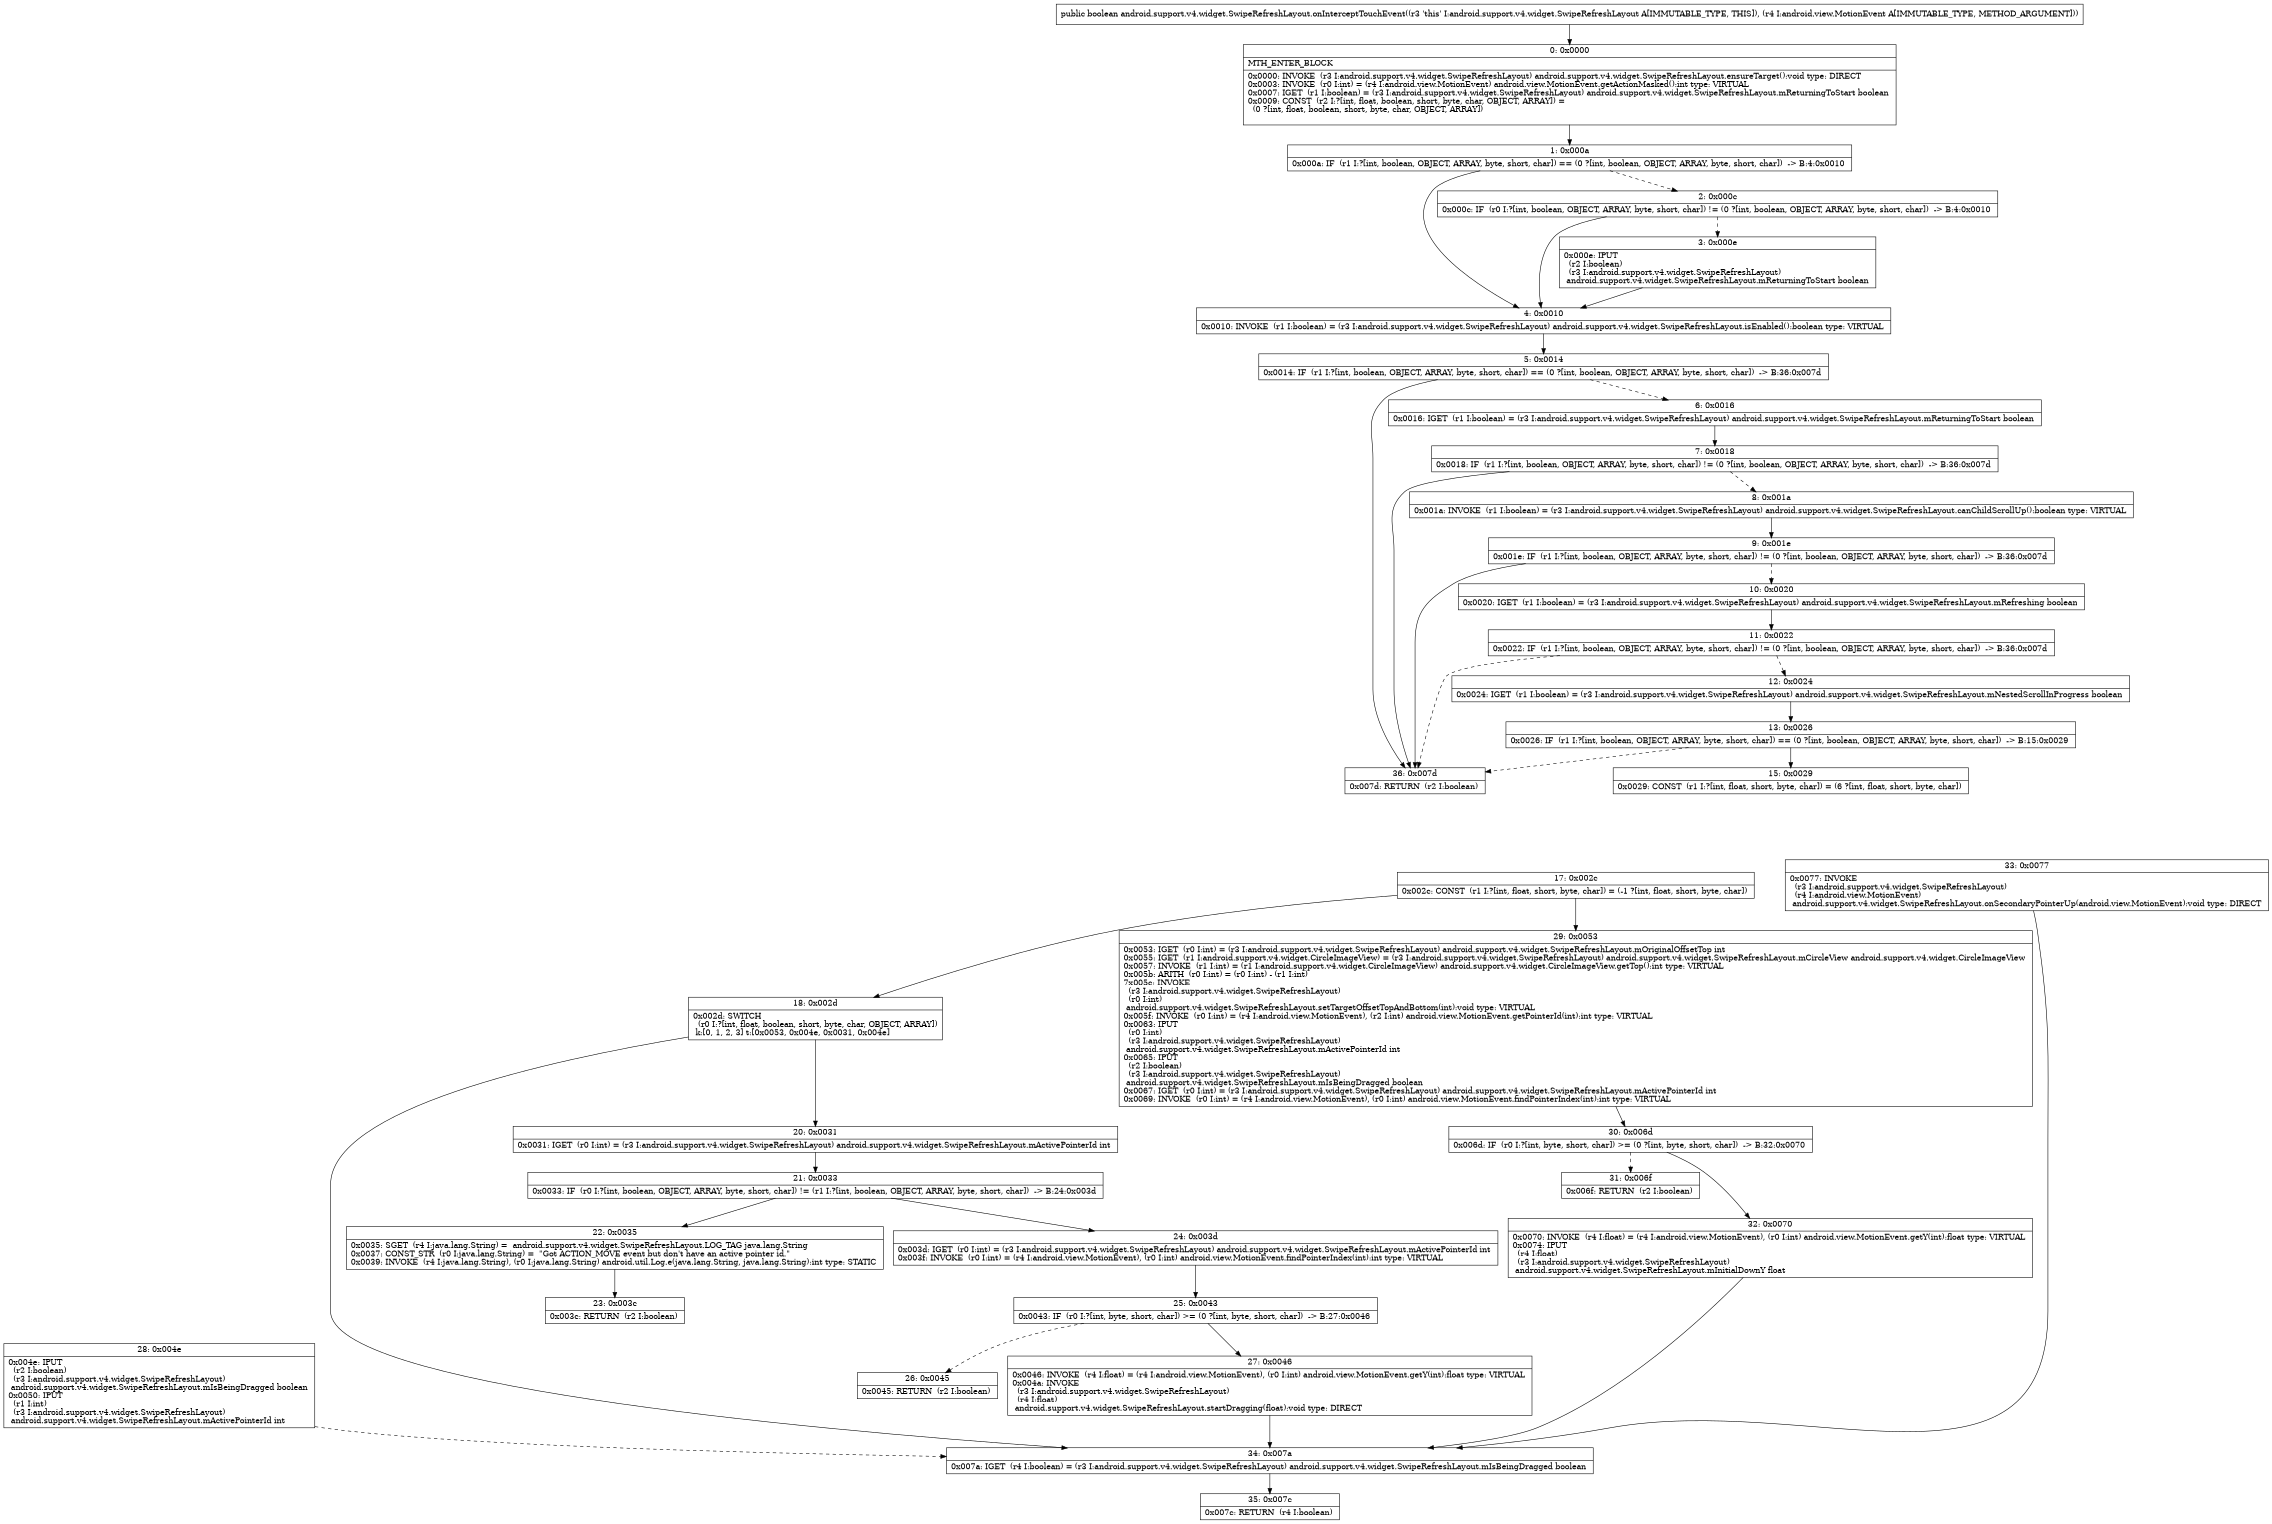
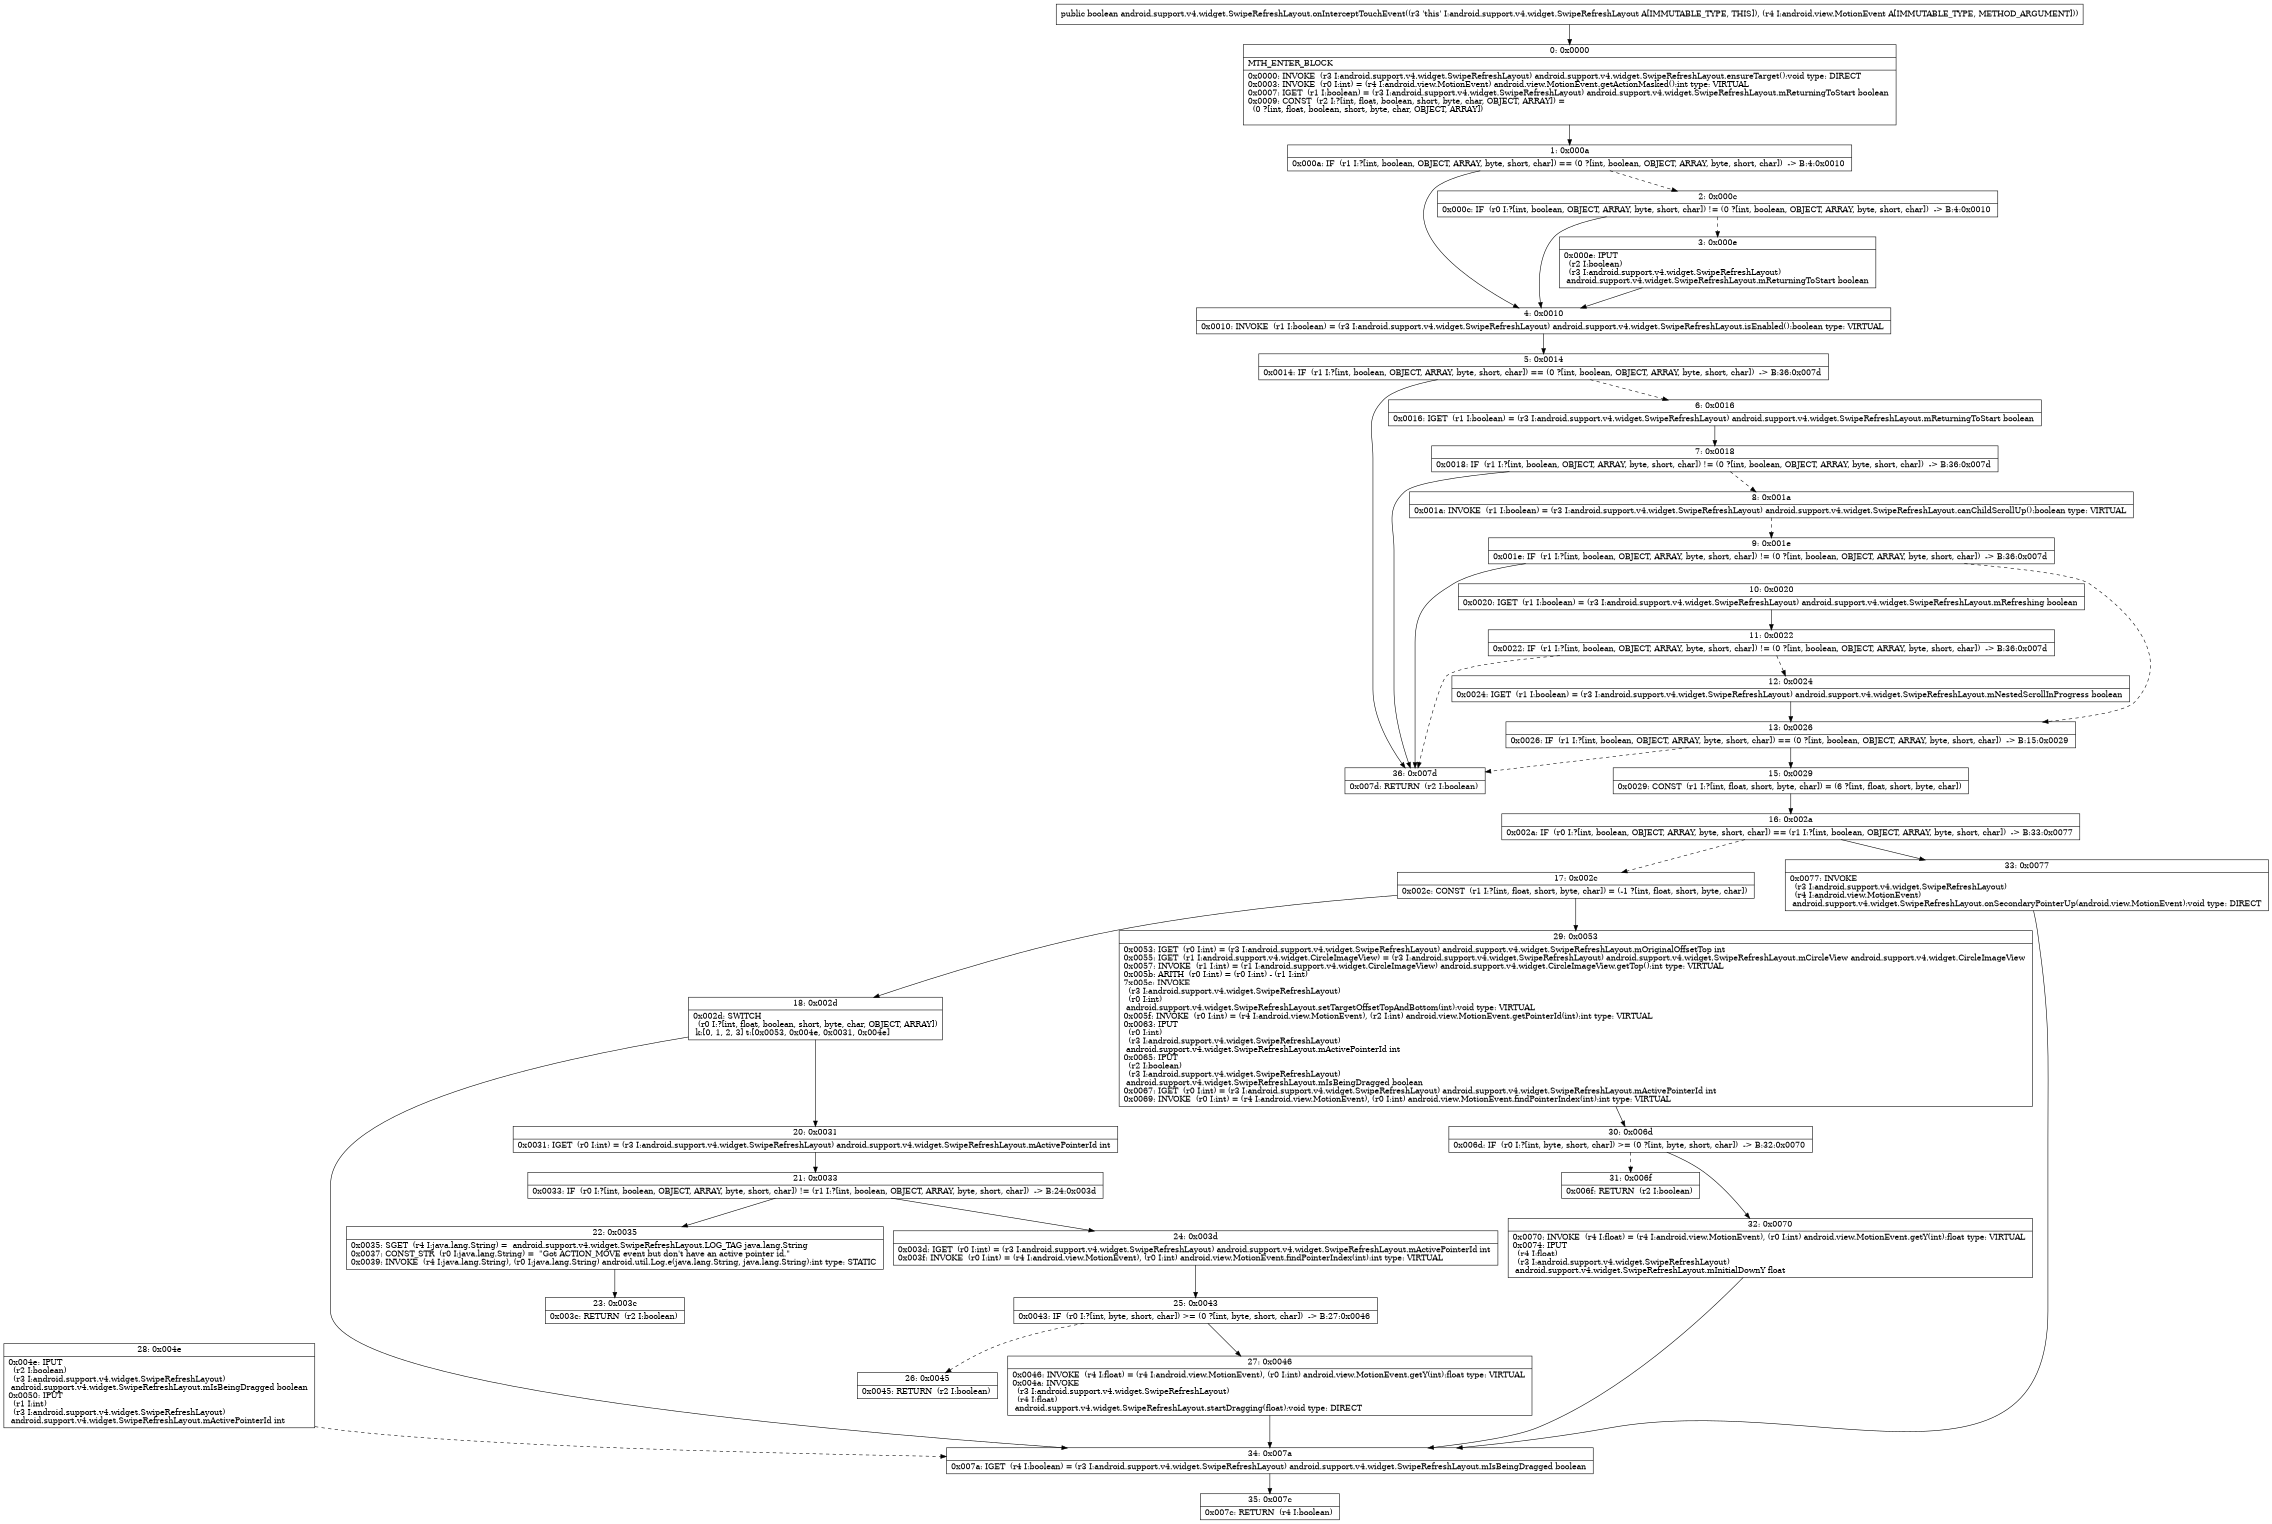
  digraph {
    node [shape=record]
    n1 [label="{0\:\ 0x0000|MTH_ENTER_BLOCK\l|0x0000: INVOKE  (r3 I:android.support.v4.widget.SwipeRefreshLayout) android.support.v4.widget.SwipeRefreshLayout.ensureTarget():void type: DIRECT \l0x0003: INVOKE  (r0 I:int) = (r4 I:android.view.MotionEvent) android.view.MotionEvent.getActionMasked():int type: VIRTUAL \l0x0007: IGET  (r1 I:boolean) = (r3 I:android.support.v4.widget.SwipeRefreshLayout) android.support.v4.widget.SwipeRefreshLayout.mReturningToStart boolean \l0x0009: CONST  (r2 I:?[int, float, boolean, short, byte, char, OBJECT, ARRAY]) = \l  (0 ?[int, float, boolean, short, byte, char, OBJECT, ARRAY])\l \l}"]
    n2 [label="{1\:\ 0x000a|0x000a: IF  (r1 I:?[int, boolean, OBJECT, ARRAY, byte, short, char]) == (0 ?[int, boolean, OBJECT, ARRAY, byte, short, char])  \-\> B:4:0x0010 \l}"]
    n3 [label="{2\:\ 0x000c|0x000c: IF  (r0 I:?[int, boolean, OBJECT, ARRAY, byte, short, char]) != (0 ?[int, boolean, OBJECT, ARRAY, byte, short, char])  \-\> B:4:0x0010 \l}"]
    n4 [label="{4\:\ 0x0010|0x0010: INVOKE  (r1 I:boolean) = (r3 I:android.support.v4.widget.SwipeRefreshLayout) android.support.v4.widget.SwipeRefreshLayout.isEnabled():boolean type: VIRTUAL \l}"]
    n5 [label="{3\:\ 0x000e|0x000e: IPUT  \l  (r2 I:boolean)\l  (r3 I:android.support.v4.widget.SwipeRefreshLayout)\l android.support.v4.widget.SwipeRefreshLayout.mReturningToStart boolean \l}"]
    n6 [label="{5\:\ 0x0014|0x0014: IF  (r1 I:?[int, boolean, OBJECT, ARRAY, byte, short, char]) == (0 ?[int, boolean, OBJECT, ARRAY, byte, short, char])  \-\> B:36:0x007d \l}"]
    n7 [label="{6\:\ 0x0016|0x0016: IGET  (r1 I:boolean) = (r3 I:android.support.v4.widget.SwipeRefreshLayout) android.support.v4.widget.SwipeRefreshLayout.mReturningToStart boolean \l}"]
    n8 [label="{36\:\ 0x007d|0x007d: RETURN  (r2 I:boolean) \l}"]
    n9 [label="{7\:\ 0x0018|0x0018: IF  (r1 I:?[int, boolean, OBJECT, ARRAY, byte, short, char]) != (0 ?[int, boolean, OBJECT, ARRAY, byte, short, char])  \-\> B:36:0x007d \l}"]
    n10 [label="{8\:\ 0x001a|0x001a: INVOKE  (r1 I:boolean) = (r3 I:android.support.v4.widget.SwipeRefreshLayout) android.support.v4.widget.SwipeRefreshLayout.canChildScrollUp():boolean type: VIRTUAL \l}"]
    n11 [label="{9\:\ 0x001e|0x001e: IF  (r1 I:?[int, boolean, OBJECT, ARRAY, byte, short, char]) != (0 ?[int, boolean, OBJECT, ARRAY, byte, short, char])  \-\> B:36:0x007d \l}"]
    n12 [label="{10\:\ 0x0020|0x0020: IGET  (r1 I:boolean) = (r3 I:android.support.v4.widget.SwipeRefreshLayout) android.support.v4.widget.SwipeRefreshLayout.mRefreshing boolean \l}"]
    n13 [label="{11\:\ 0x0022|0x0022: IF  (r1 I:?[int, boolean, OBJECT, ARRAY, byte, short, char]) != (0 ?[int, boolean, OBJECT, ARRAY, byte, short, char])  \-\> B:36:0x007d \l}"]
    n14 [label="{12\:\ 0x0024|0x0024: IGET  (r1 I:boolean) = (r3 I:android.support.v4.widget.SwipeRefreshLayout) android.support.v4.widget.SwipeRefreshLayout.mNestedScrollInProgress boolean \l}"]
    n15 [label="{13\:\ 0x0026|0x0026: IF  (r1 I:?[int, boolean, OBJECT, ARRAY, byte, short, char]) == (0 ?[int, boolean, OBJECT, ARRAY, byte, short, char])  \-\> B:15:0x0029 \l}"]
    n16 [label="{15\:\ 0x0029|0x0029: CONST  (r1 I:?[int, float, short, byte, char]) = (6 ?[int, float, short, byte, char]) \l}"]
+   n17 [label="{16\:\ 0x002a|0x002a: IF  (r0 I:?[int, boolean, OBJECT, ARRAY, byte, short, char]) == (r1 I:?[int, boolean, OBJECT, ARRAY, byte, short, char])  \-\> B:33:0x0077 \l}"]
    n18 [label="{17\:\ 0x002c|0x002c: CONST  (r1 I:?[int, float, short, byte, char]) = (\-1 ?[int, float, short, byte, char]) \l}"]
    n19 [label="{33\:\ 0x0077|0x0077: INVOKE  \l  (r3 I:android.support.v4.widget.SwipeRefreshLayout)\l  (r4 I:android.view.MotionEvent)\l android.support.v4.widget.SwipeRefreshLayout.onSecondaryPointerUp(android.view.MotionEvent):void type: DIRECT \l}"]
    n20 [label="{18\:\ 0x002d|0x002d: SWITCH  \l  (r0 I:?[int, float, boolean, short, byte, char, OBJECT, ARRAY])\l k:[0, 1, 2, 3] t:[0x0053, 0x004e, 0x0031, 0x004e] \l}"]
    n21 [label="{29\:\ 0x0053|0x0053: IGET  (r0 I:int) = (r3 I:android.support.v4.widget.SwipeRefreshLayout) android.support.v4.widget.SwipeRefreshLayout.mOriginalOffsetTop int \l0x0055: IGET  (r1 I:android.support.v4.widget.CircleImageView) = (r3 I:android.support.v4.widget.SwipeRefreshLayout) android.support.v4.widget.SwipeRefreshLayout.mCircleView android.support.v4.widget.CircleImageView \l0x0057: INVOKE  (r1 I:int) = (r1 I:android.support.v4.widget.CircleImageView) android.support.v4.widget.CircleImageView.getTop():int type: VIRTUAL \l0x005b: ARITH  (r0 I:int) = (r0 I:int) \- (r1 I:int) \l7x005c: INVOKE  \l  (r3 I:android.support.v4.widget.SwipeRefreshLayout)\l  (r0 I:int)\l android.support.v4.widget.SwipeRefreshLayout.setTargetOffsetTopAndBottom(int):void type: VIRTUAL \l0x005f: INVOKE  (r0 I:int) = (r4 I:android.view.MotionEvent), (r2 I:int) android.view.MotionEvent.getPointerId(int):int type: VIRTUAL \l0x0063: IPUT  \l  (r0 I:int)\l  (r3 I:android.support.v4.widget.SwipeRefreshLayout)\l android.support.v4.widget.SwipeRefreshLayout.mActivePointerId int \l0x0065: IPUT  \l  (r2 I:boolean)\l  (r3 I:android.support.v4.widget.SwipeRefreshLayout)\l android.support.v4.widget.SwipeRefreshLayout.mIsBeingDragged boolean \l0x0067: IGET  (r0 I:int) = (r3 I:android.support.v4.widget.SwipeRefreshLayout) android.support.v4.widget.SwipeRefreshLayout.mActivePointerId int \l0x0069: INVOKE  (r0 I:int) = (r4 I:android.view.MotionEvent), (r0 I:int) android.view.MotionEvent.findPointerIndex(int):int type: VIRTUAL \l}"]
    n22 [label="{34\:\ 0x007a|0x007a: IGET  (r4 I:boolean) = (r3 I:android.support.v4.widget.SwipeRefreshLayout) android.support.v4.widget.SwipeRefreshLayout.mIsBeingDragged boolean \l}"]
    n23 [label="{20\:\ 0x0031|0x0031: IGET  (r0 I:int) = (r3 I:android.support.v4.widget.SwipeRefreshLayout) android.support.v4.widget.SwipeRefreshLayout.mActivePointerId int \l}"]
    n24 [label="{21\:\ 0x0033|0x0033: IF  (r0 I:?[int, boolean, OBJECT, ARRAY, byte, short, char]) != (r1 I:?[int, boolean, OBJECT, ARRAY, byte, short, char])  \-\> B:24:0x003d \l}"]
    n25 [label="{28\:\ 0x004e|0x004e: IPUT  \l  (r2 I:boolean)\l  (r3 I:android.support.v4.widget.SwipeRefreshLayout)\l android.support.v4.widget.SwipeRefreshLayout.mIsBeingDragged boolean \l0x0050: IPUT  \l  (r1 I:int)\l  (r3 I:android.support.v4.widget.SwipeRefreshLayout)\l android.support.v4.widget.SwipeRefreshLayout.mActivePointerId int \l}"]
    n26 [label="{30\:\ 0x006d|0x006d: IF  (r0 I:?[int, byte, short, char]) \>= (0 ?[int, byte, short, char])  \-\> B:32:0x0070 \l}"]
    n27 [label="{35\:\ 0x007c|0x007c: RETURN  (r4 I:boolean) \l}"]
    n28 [label="{22\:\ 0x0035|0x0035: SGET  (r4 I:java.lang.String) =  android.support.v4.widget.SwipeRefreshLayout.LOG_TAG java.lang.String \l0x0037: CONST_STR  (r0 I:java.lang.String) =  \"Got ACTION_MOVE event but don't have an active pointer id.\" \l0x0039: INVOKE  (r4 I:java.lang.String), (r0 I:java.lang.String) android.util.Log.e(java.lang.String, java.lang.String):int type: STATIC \l}"]
    n29 [label="{24\:\ 0x003d|0x003d: IGET  (r0 I:int) = (r3 I:android.support.v4.widget.SwipeRefreshLayout) android.support.v4.widget.SwipeRefreshLayout.mActivePointerId int \l0x003f: INVOKE  (r0 I:int) = (r4 I:android.view.MotionEvent), (r0 I:int) android.view.MotionEvent.findPointerIndex(int):int type: VIRTUAL \l}"]
    n30 [label="{23\:\ 0x003c|0x003c: RETURN  (r2 I:boolean) \l}"]
    n31 [label="{25\:\ 0x0043|0x0043: IF  (r0 I:?[int, byte, short, char]) \>= (0 ?[int, byte, short, char])  \-\> B:27:0x0046 \l}"]
    n32 [label="{26\:\ 0x0045|0x0045: RETURN  (r2 I:boolean) \l}"]
    n33 [label="{27\:\ 0x0046|0x0046: INVOKE  (r4 I:float) = (r4 I:android.view.MotionEvent), (r0 I:int) android.view.MotionEvent.getY(int):float type: VIRTUAL \l0x004a: INVOKE  \l  (r3 I:android.support.v4.widget.SwipeRefreshLayout)\l  (r4 I:float)\l android.support.v4.widget.SwipeRefreshLayout.startDragging(float):void type: DIRECT \l}"]
    n34 [label="{31\:\ 0x006f|0x006f: RETURN  (r2 I:boolean) \l}"]
    n35 [label="{32\:\ 0x0070|0x0070: INVOKE  (r4 I:float) = (r4 I:android.view.MotionEvent), (r0 I:int) android.view.MotionEvent.getY(int):float type: VIRTUAL \l0x0074: IPUT  \l  (r4 I:float)\l  (r3 I:android.support.v4.widget.SwipeRefreshLayout)\l android.support.v4.widget.SwipeRefreshLayout.mInitialDownY float \l}"]
    n36 [label="{public boolean android.support.v4.widget.SwipeRefreshLayout.onInterceptTouchEvent((r3 'this' I:android.support.v4.widget.SwipeRefreshLayout A[IMMUTABLE_TYPE, THIS]), (r4 I:android.view.MotionEvent A[IMMUTABLE_TYPE, METHOD_ARGUMENT])) }"]
    n1 -> n2
    n2 -> n3 [style=dashed]
    n2 -> n4
    n3 -> n4
    n3 -> n5 [style=dashed]
    n4 -> n6
    n5 -> n4
    n6 -> n7 [style=dashed]
    n6 -> n8
    n7 -> n9
    n9 -> n8
    n9 -> n10 [style=dashed]
-   n10 -> n11
+   n10 -> n11 [style=dashed]
    n11 -> n8
-   n11 -> n12 [style=dashed]
+   n11 -> n15 [style=dashed]
    n12 -> n13
    n13 -> n8 [style=dashed]
    n13 -> n14 [style=dashed]
    n14 -> n15
    n15 -> n8 [style=dashed]
    n15 -> n16
+   n16 -> n17
+   n17 -> n18 [style=dashed]
+   n17 -> n19
    n18 -> n20
    n18 -> n21
    n19 -> n22
    n20 -> n22
    n20 -> n23
    n21 -> n26
    n22 -> n27
    n23 -> n24
    n24 -> n28 [style=solid]
    n24 -> n29
    n25 -> n22 [style=dashed]
    n26 -> n34 [style=dashed]
    n26 -> n35
    n28 -> n30
    n29 -> n31
    n31 -> n32 [style=dashed]
    n31 -> n33
    n33 -> n22
    n35 -> n22
    n36 -> n1
  }
